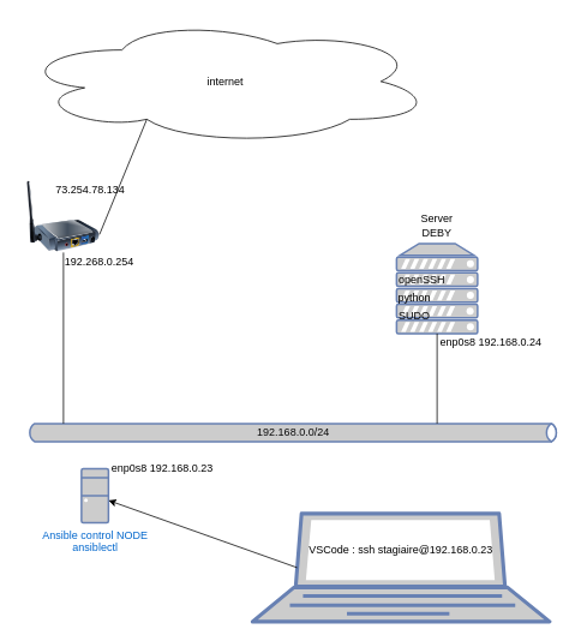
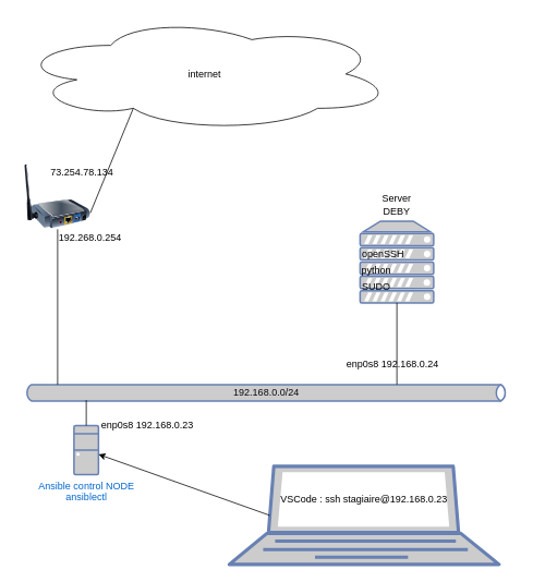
  <mxCell id="0" />
  <mxCell id="1" parent="0" />
  <mxCell id="2" value="&lt;font color=&quot;#080808&quot;&gt;192.168.0.0/24&lt;/font&gt;" style="html=1;outlineConnect=0;fillColor=#CCCCCC;strokeColor=#6881B3;gradientColor=none;gradientDirection=north;strokeWidth=2;shape=mxgraph.networks.bus;gradientColor=none;gradientDirection=north;fontColor=#ffffff;perimeter=backbonePerimeter;backboneSize=20;" vertex="1" parent="1"><mxGeometry x="30" y="470" width="590" height="20" as="geometry" /></mxCell>
  <mxCell id="3" value="" style="fontColor=#0066CC;verticalAlign=top;verticalLabelPosition=bottom;labelPosition=center;align=center;html=1;outlineConnect=0;fillColor=#CCCCCC;strokeColor=#6881B3;gradientColor=none;gradientDirection=north;strokeWidth=2;shape=mxgraph.networks.server;" vertex="1" parent="1"><mxGeometry x="440" y="270" width="90" height="100" as="geometry" /></mxCell>
  <mxCell id="4" value="Ansible control NODE&lt;br&gt;ansiblectl" style="fontColor=#0066CC;verticalAlign=top;verticalLabelPosition=bottom;labelPosition=center;align=center;html=1;outlineConnect=0;fillColor=#CCCCCC;strokeColor=#6881B3;gradientColor=none;gradientDirection=north;strokeWidth=2;shape=mxgraph.networks.desktop_pc;" vertex="1" parent="1"><mxGeometry x="90" y="520" width="30" height="60" as="geometry" /></mxCell>
  <mxCell id="5" value="" style="endArrow=none;html=1;entryX=0.5;entryY=1;entryDx=0;entryDy=0;entryPerimeter=0;" edge="1" parent="1" source="2" target="3"><mxGeometry width="50" height="50" relative="1" as="geometry"><mxPoint x="270" y="470" as="sourcePoint" /><mxPoint x="320" y="420" as="targetPoint" /></mxGeometry></mxCell>
  <mxCell id="6" value="Server DEBY" style="text;html=1;strokeColor=none;fillColor=none;align=center;verticalAlign=middle;whiteSpace=wrap;rounded=0;" vertex="1" parent="1"><mxGeometry x="465" y="240" width="40" height="20" as="geometry" /></mxCell>
- <mxCell id="7" value="enp0s8 192.168.0.24" style="text;html=1;strokeColor=none;fillColor=none;align=center;verticalAlign=middle;whiteSpace=wrap;rounded=0;" vertex="1" parent="1"><mxGeometry x="460" y="370" width="170" height="20" as="geometry" /></mxCell>
+ <mxCell id="7" value="enp0s8 192.168.0.24" style="text;html=1;strokeColor=none;fillColor=none;align=center;verticalAlign=middle;whiteSpace=wrap;rounded=0;" vertex="1" parent="1"><mxGeometry x="395" y="435" width="170" height="20" as="geometry" /></mxCell>
+ <mxCell id="8" value="" style="endArrow=none;html=1;exitX=0.5;exitY=0;exitDx=0;exitDy=0;exitPerimeter=0;" edge="1" parent="1" source="4" target="2"><mxGeometry width="50" height="50" relative="1" as="geometry"><mxPoint x="270" y="450" as="sourcePoint" /><mxPoint x="320" y="400" as="targetPoint" /></mxGeometry></mxCell>
  <mxCell id="9" value="enp0s8 192.168.0.23" style="text;html=1;strokeColor=none;fillColor=none;align=center;verticalAlign=middle;whiteSpace=wrap;rounded=0;" vertex="1" parent="1"><mxGeometry x="90" y="510" width="180" height="20" as="geometry" /></mxCell>
  <mxCell id="10" value="" style="fontColor=#0066CC;verticalAlign=top;verticalLabelPosition=bottom;labelPosition=center;align=center;html=1;outlineConnect=0;fillColor=#CCCCCC;strokeColor=#6881B3;gradientColor=none;gradientDirection=north;strokeWidth=2;shape=mxgraph.networks.laptop;" vertex="1" parent="1"><mxGeometry x="280" y="570" width="330" height="120" as="geometry" /></mxCell>
  <mxCell id="11" value="VSCode : ssh stagiaire@192.168.0.23" style="text;html=1;strokeColor=none;fillColor=none;align=center;verticalAlign=middle;whiteSpace=wrap;rounded=0;" vertex="1" parent="1"><mxGeometry x="330" y="600" width="230" height="20" as="geometry" /></mxCell>
  <mxCell id="12" value="" style="endArrow=classic;html=1;exitX=0.15;exitY=0.5;exitDx=0;exitDy=0;exitPerimeter=0;" edge="1" parent="1" source="10" target="4"><mxGeometry width="50" height="50" relative="1" as="geometry"><mxPoint x="270" y="450" as="sourcePoint" /><mxPoint x="320" y="400" as="targetPoint" /><Array as="points" /></mxGeometry></mxCell>
  <mxCell id="13" value="openSSH&amp;nbsp;" style="text;html=1;strokeColor=none;fillColor=none;align=center;verticalAlign=middle;whiteSpace=wrap;rounded=0;" vertex="1" parent="1"><mxGeometry x="450" y="300" width="40" height="20" as="geometry" /></mxCell>
  <mxCell id="14" value="python" style="text;html=1;strokeColor=none;fillColor=none;align=center;verticalAlign=middle;whiteSpace=wrap;rounded=0;" vertex="1" parent="1"><mxGeometry x="440" y="320" width="40" height="20" as="geometry" /></mxCell>
  <mxCell id="15" value="" style="image;html=1;image=img/lib/clip_art/networking/Print_Server_Wireless_128x128.png" vertex="1" parent="1"><mxGeometry x="30" y="200" width="80" height="80" as="geometry" /></mxCell>
  <mxCell id="16" value="" style="endArrow=none;html=1;" edge="1" parent="1" source="15" target="2"><mxGeometry width="50" height="50" relative="1" as="geometry"><mxPoint x="190" y="290" as="sourcePoint" /><mxPoint x="240" y="240" as="targetPoint" /></mxGeometry></mxCell>
  <mxCell id="17" value="internet" style="ellipse;shape=cloud;whiteSpace=wrap;html=1;" vertex="1" parent="1"><mxGeometry x="20" y="20" width="460" height="140" as="geometry" /></mxCell>
  <mxCell id="18" value="" style="endArrow=none;html=1;entryX=0.31;entryY=0.8;entryDx=0;entryDy=0;entryPerimeter=0;exitX=1;exitY=0.75;exitDx=0;exitDy=0;" edge="1" parent="1" source="15" target="17"><mxGeometry width="50" height="50" relative="1" as="geometry"><mxPoint x="190" y="290" as="sourcePoint" /><mxPoint x="240" y="240" as="targetPoint" /></mxGeometry></mxCell>
  <mxCell id="19" value="73.254.78.134" style="text;html=1;strokeColor=none;fillColor=none;align=center;verticalAlign=middle;whiteSpace=wrap;rounded=0;" vertex="1" parent="1"><mxGeometry x="80" y="200" width="40" height="20" as="geometry" /></mxCell>
  <mxCell id="20" value="192.268.0.254" style="text;html=1;strokeColor=none;fillColor=none;align=center;verticalAlign=middle;whiteSpace=wrap;rounded=0;" vertex="1" parent="1"><mxGeometry x="90" y="280" width="40" height="20" as="geometry" /></mxCell>
  <mxCell id="21" value="SUDO" style="text;html=1;strokeColor=none;fillColor=none;align=center;verticalAlign=middle;whiteSpace=wrap;rounded=0;" vertex="1" parent="1"><mxGeometry x="440" y="340" width="40" height="20" as="geometry" /></mxCell>
